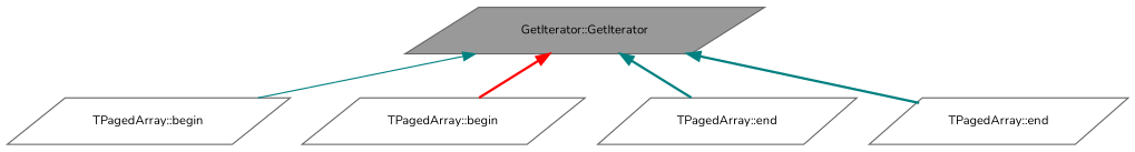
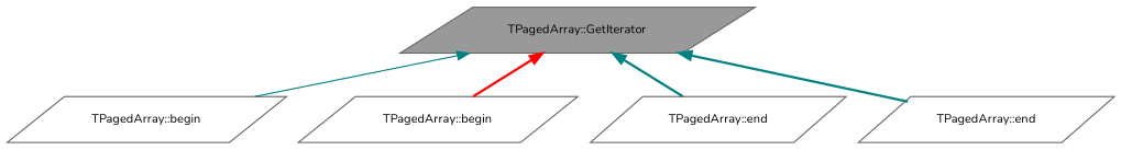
  digraph {
    rankdir=TB
    fontname=Nunito
    node [color=grey40 fillcolor=white fontname=Nunito fontsize=10 shape=parallelogram style=filled]
    edge [color=teal dir=back fontname=Nunito fontsize=10 labelfontname=Helvetica labelfontsize=10 style=bold]
-   n1 [color=gray40 fillcolor=grey60 fontcolor=black height=0.2 label="GetIterator::GetIterator" width=0.4]
+   n1 [color=gray40 fillcolor=grey60 fontcolor=black height=0.2 label="TPagedArray::GetIterator" width=0.4]
    n2 [height=0.2 label="TPagedArray::begin" width=0.4]
    n3 [height=0.2 label="TPagedArray::begin" width=0.4]
    n4 [height=0.2 label="TPagedArray::end" width=0.4]
    n5 [height=0.2 label="TPagedArray::end" width=0.4]
    n1 -> n2 [style=solid]
    n1 -> n3 [color=red]
    n1 -> n4
    n1 -> n5
  }
